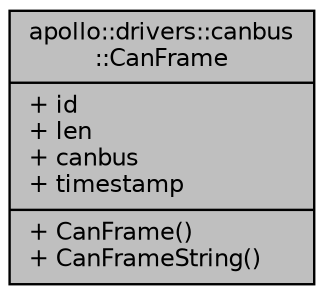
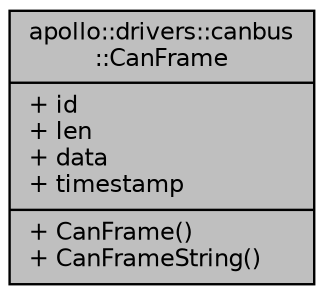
  digraph {
-   n1 [color=black fillcolor=grey75 fontcolor=black fontname=Helvetica fontsize=10 height=0.2 label="{apollo::drivers::canbus\l::CanFrame\n|+ id\l+ len\l+ canbus\l+ timestamp\l|+ CanFrame()\l+ CanFrameString()\l}" shape=record style=filled width=0.4]
+   n1 [color=black fillcolor=grey75 fontcolor=black fontname=Helvetica fontsize=10 height=0.2 label="{apollo::drivers::canbus\l::CanFrame\n|+ id\l+ len\l+ data\l+ timestamp\l|+ CanFrame()\l+ CanFrameString()\l}" shape=record style=filled width=0.4]
  }
